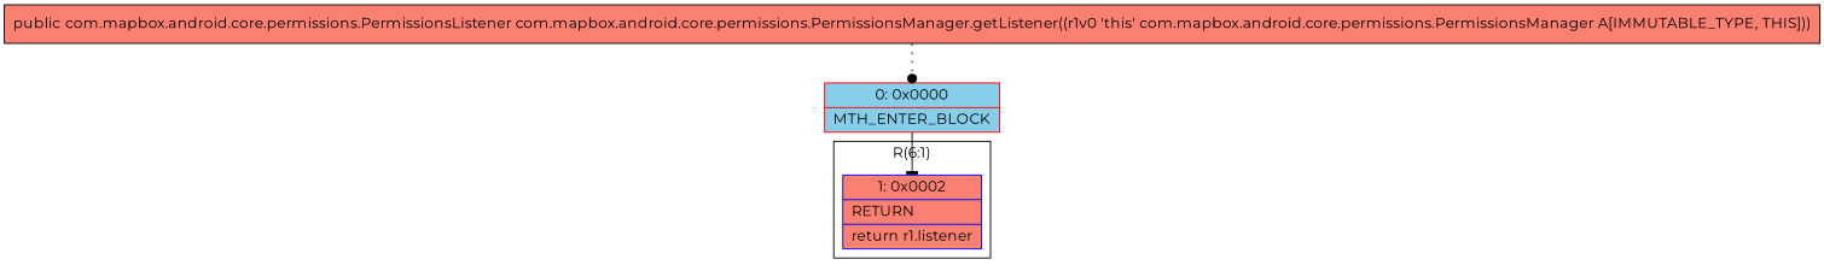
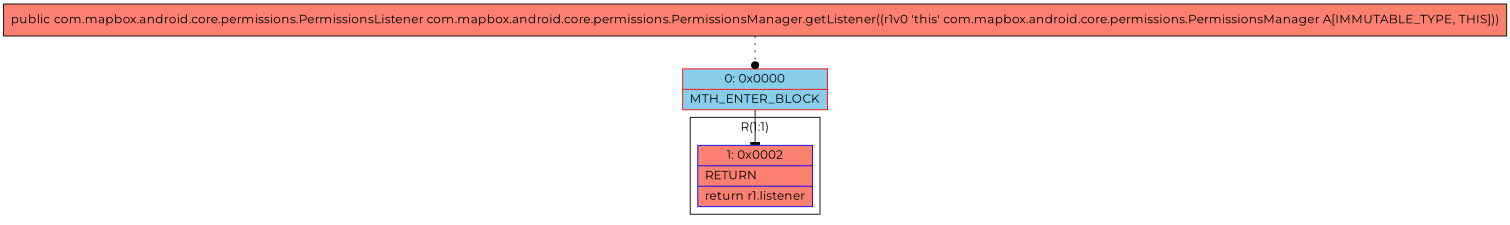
  digraph {
    fontname=Montserrat
    node [shape=record style=filled fillcolor=salmon fontname=Montserrat]
    edge [fontname=Montserrat]
    n1 [color=blue label="{1\:\ 0x0002|RETURN\l|return r1.listener\l}"]
    n2 [color=red label="{0\:\ 0x0000|MTH_ENTER_BLOCK\l}" fillcolor=skyblue]
    n3 [label="{public com.mapbox.android.core.permissions.PermissionsListener com.mapbox.android.core.permissions.PermissionsManager.getListener((r1v0 'this' com.mapbox.android.core.permissions.PermissionsManager A[IMMUTABLE_TYPE, THIS])) }"]
    subgraph cluster_1 {
-     label="R(6:1)"
+     label="R(1:1)"
      n1
    }
    n2 -> n1 [style=solid arrowhead=tee]
    n3 -> n2 [style=dotted arrowhead=dot]
  }
